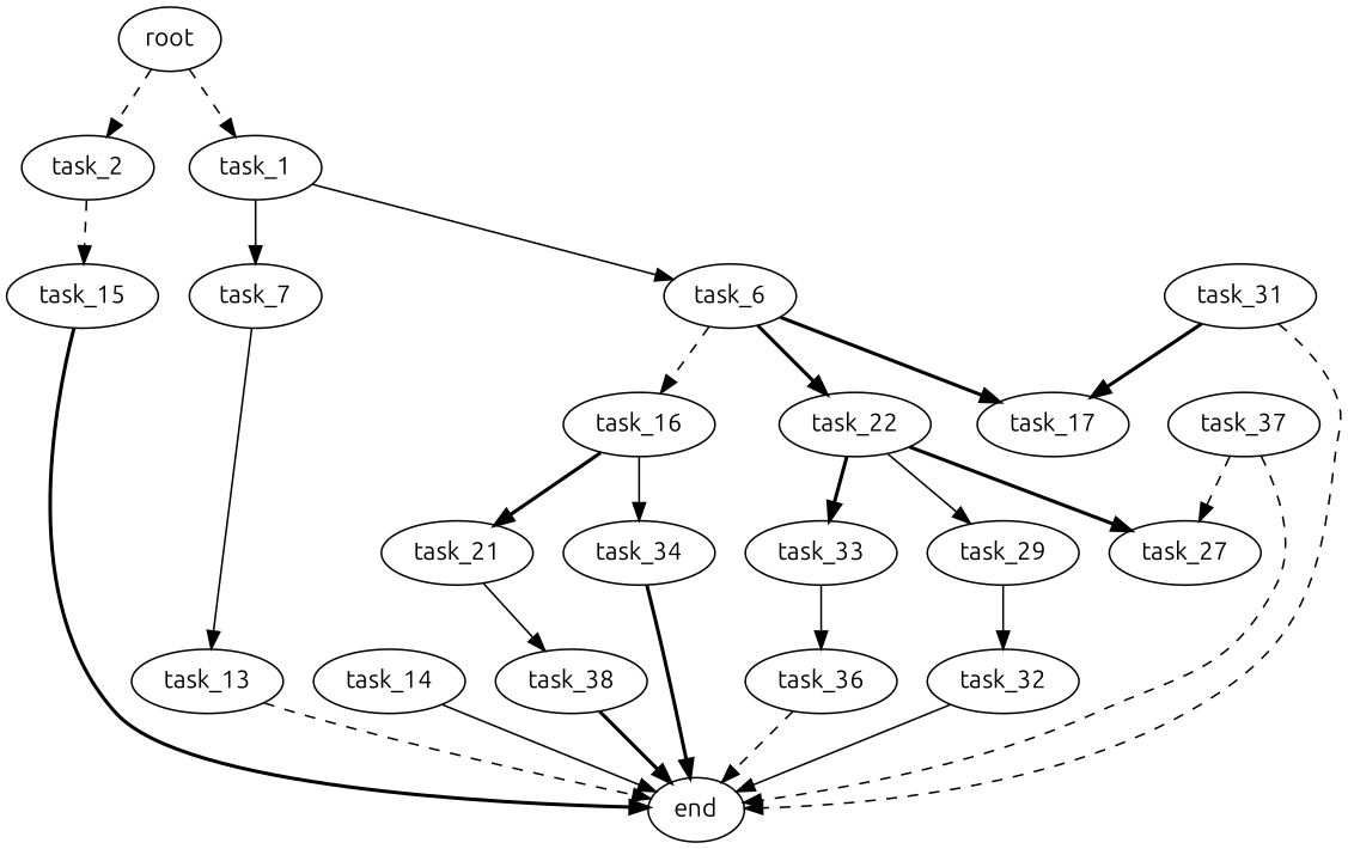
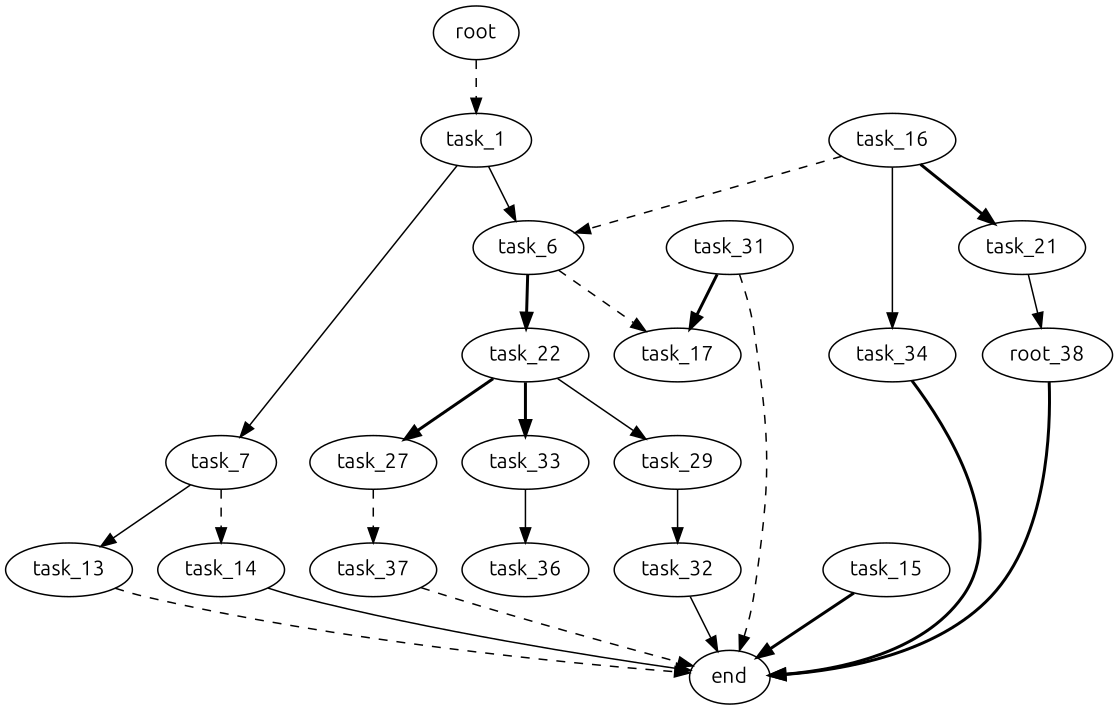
  digraph {
    fontname=Ubuntu
    node [fontname=Ubuntu]
    edge [fontname=Ubuntu style=dashed]
    root
    task_1
-   task_2
    task_6
    task_7
    task_15
    task_16
    task_17
    task_22
    task_13
    task_14
    end
    task_21
    task_34
    n15 [label=task_29]
    task_27
    task_33
-   task_38
+   task_38 [label=root_38]
    task_31
    task_32
    task_37
    task_36
    root -> task_1
-   root -> task_2
    task_1 -> task_6 [style=solid]
    task_1 -> task_7 [style=solid]
-   task_2 -> task_15
-   task_6 -> task_16
-   task_6 -> task_17 [style=bold]
+   task_16 -> task_6
+   task_6 -> task_17
    task_6 -> task_22 [style=bold]
    task_7 -> task_13 [style=solid]
+   task_7 -> task_14
    task_15 -> end [style=bold]
    task_16 -> task_21 [style=bold]
    task_16 -> task_34 [style=solid]
    task_22 -> n15 [style=solid]
    task_22 -> task_27 [style=bold]
    task_22 -> task_33 [style=bold]
    task_13 -> end
    task_14 -> end [style=solid]
    task_21 -> task_38 [style=solid]
    task_34 -> end [style=bold]
    n15 -> task_32 [style=solid]
-   task_37 -> task_27
+   task_27 -> task_37
    task_33 -> task_36 [style=solid]
    task_38 -> end [style=bold]
    task_31 -> task_17 [style=bold]
    task_31 -> end
    task_32 -> end [style=solid]
    task_37 -> end
-   task_36 -> end
  }
